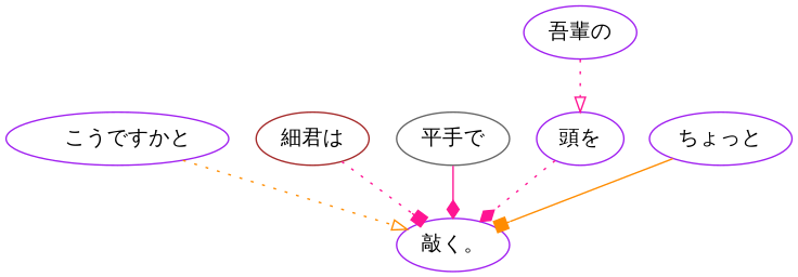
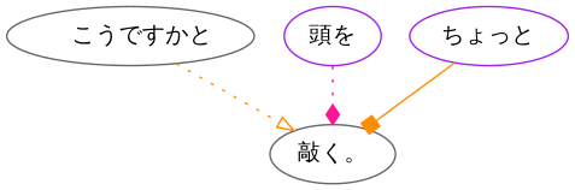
  digraph {
    node [color=gray40]
    edge [arrowhead=onormal color=deeppink style=dotted]
-   n1 [color=purple label="　こうですかと"]
-   n2 [color=purple label="敲く。"]
-   n3 [color=brown label="細君は"]
-   n4 [label="平手で"]
-   n5 [color=purple label="吾輩の"]
+   n1 [label="　こうですかと"]
+   n2 [label="敲く。"]
    n6 [color=purple label="頭を"]
    n7 [color=purple label="ちょっと"]
    n1 -> n2 [color=darkorange]
-   n3 -> n2 [arrowhead=box]
-   n4 -> n2 [arrowhead=diamond style=solid]
-   n5 -> n6
    n6 -> n2 [arrowhead=diamond]
    n7 -> n2 [arrowhead=box color=darkorange style=solid]
  }
